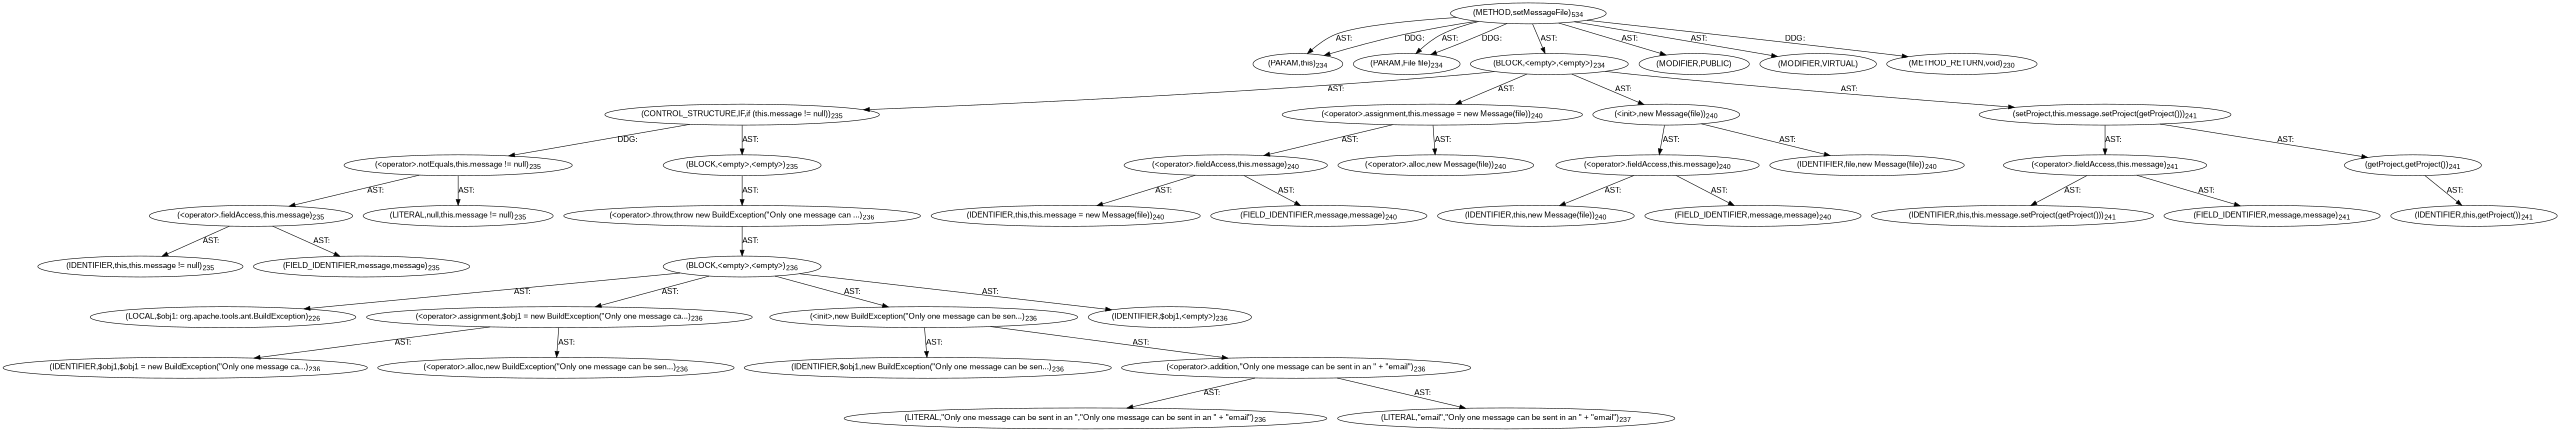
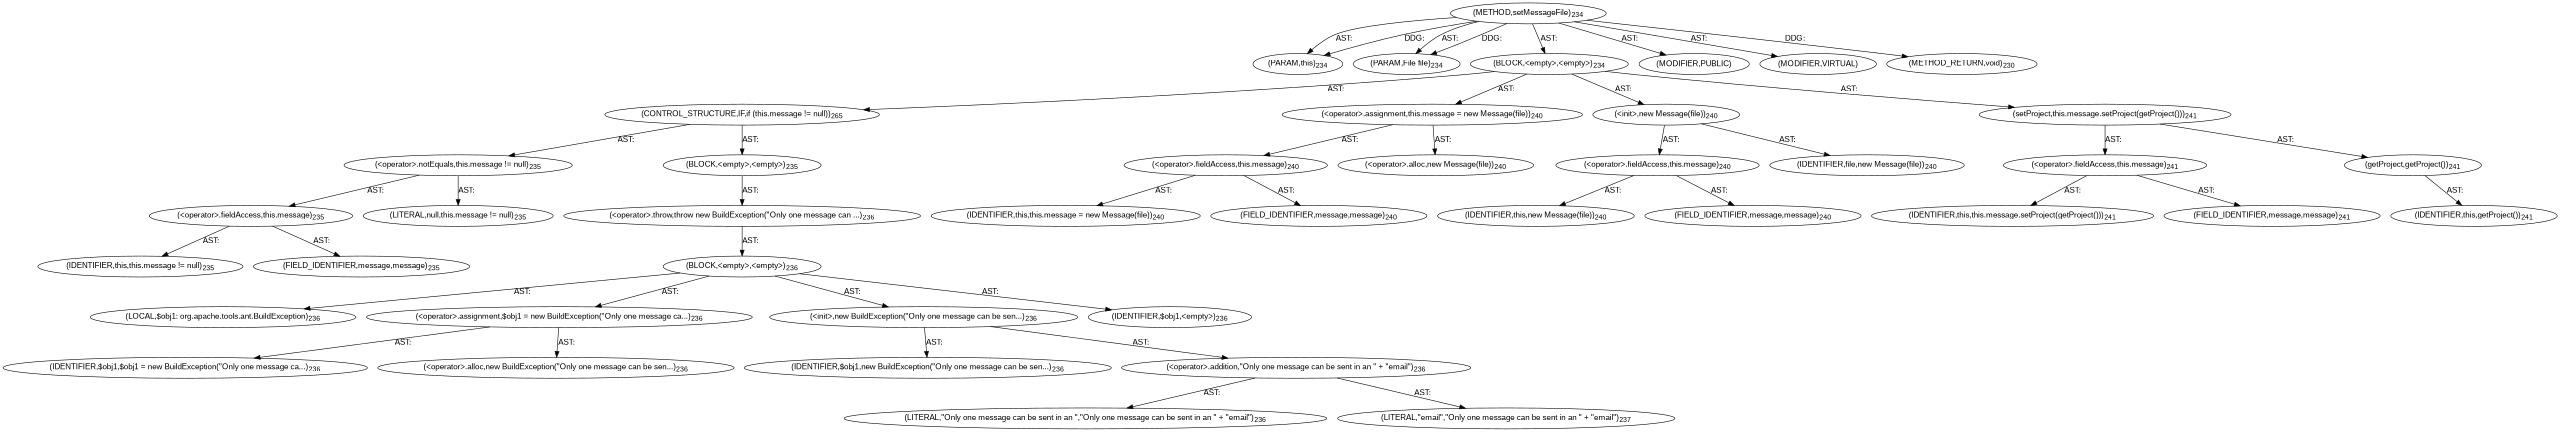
  digraph {
    fontname="Liberation Sans"
    node [fontname="Liberation Sans"]
    edge [fontname="Liberation Sans"]
-   n1 [label=<(METHOD,setMessageFile)<SUB>534</SUB>>]
+   n1 [label=<(METHOD,setMessageFile)<SUB>234</SUB>>]
    n2 [label=<(PARAM,this)<SUB>234</SUB>>]
    n3 [label=<(PARAM,File file)<SUB>234</SUB>>]
    n4 [label=<(BLOCK,&lt;empty&gt;,&lt;empty&gt;)<SUB>234</SUB>>]
    n5 [label=<(MODIFIER,PUBLIC)>]
    n6 [label=<(MODIFIER,VIRTUAL)>]
    n7 [label=<(METHOD_RETURN,void)<SUB>230</SUB>>]
-   n8 [label=<(CONTROL_STRUCTURE,IF,if (this.message != null))<SUB>235</SUB>>]
+   n8 [label=<(CONTROL_STRUCTURE,IF,if (this.message != null))<SUB>265</SUB>>]
    n9 [label=<(&lt;operator&gt;.assignment,this.message = new Message(file))<SUB>240</SUB>>]
    n10 [label=<(&lt;init&gt;,new Message(file))<SUB>240</SUB>>]
    n11 [label=<(setProject,this.message.setProject(getProject()))<SUB>241</SUB>>]
    n12 [label=<(&lt;operator&gt;.notEquals,this.message != null)<SUB>235</SUB>>]
    n13 [label=<(BLOCK,&lt;empty&gt;,&lt;empty&gt;)<SUB>235</SUB>>]
    n14 [label=<(&lt;operator&gt;.fieldAccess,this.message)<SUB>240</SUB>>]
    n15 [label=<(&lt;operator&gt;.alloc,new Message(file))<SUB>240</SUB>>]
    n16 [label=<(&lt;operator&gt;.fieldAccess,this.message)<SUB>240</SUB>>]
    n17 [label=<(IDENTIFIER,file,new Message(file))<SUB>240</SUB>>]
    n18 [label=<(&lt;operator&gt;.fieldAccess,this.message)<SUB>241</SUB>>]
    n19 [label=<(getProject,getProject())<SUB>241</SUB>>]
    n20 [label=<(&lt;operator&gt;.fieldAccess,this.message)<SUB>235</SUB>>]
    n21 [label=<(LITERAL,null,this.message != null)<SUB>235</SUB>>]
    n22 [label=<(&lt;operator&gt;.throw,throw new BuildException(&quot;Only one message can ...)<SUB>236</SUB>>]
    n23 [label=<(IDENTIFIER,this,this.message != null)<SUB>235</SUB>>]
    n24 [label=<(FIELD_IDENTIFIER,message,message)<SUB>235</SUB>>]
    n25 [label=<(BLOCK,&lt;empty&gt;,&lt;empty&gt;)<SUB>236</SUB>>]
-   n26 [label=<(LOCAL,$obj1: org.apache.tools.ant.BuildException)<SUB>226</SUB>>]
+   n26 [label=<(LOCAL,$obj1: org.apache.tools.ant.BuildException)<SUB>236</SUB>>]
    n27 [label=<(&lt;operator&gt;.assignment,$obj1 = new BuildException(&quot;Only one message ca...)<SUB>236</SUB>>]
    n28 [label=<(&lt;init&gt;,new BuildException(&quot;Only one message can be sen...)<SUB>236</SUB>>]
    n29 [label=<(IDENTIFIER,$obj1,&lt;empty&gt;)<SUB>236</SUB>>]
    n30 [label=<(IDENTIFIER,$obj1,$obj1 = new BuildException(&quot;Only one message ca...)<SUB>236</SUB>>]
    n31 [label=<(&lt;operator&gt;.alloc,new BuildException(&quot;Only one message can be sen...)<SUB>236</SUB>>]
    n32 [label=<(IDENTIFIER,$obj1,new BuildException(&quot;Only one message can be sen...)<SUB>236</SUB>>]
    n33 [label=<(&lt;operator&gt;.addition,&quot;Only one message can be sent in an &quot; + &quot;email&quot;)<SUB>236</SUB>>]
    n34 [label=<(LITERAL,&quot;Only one message can be sent in an &quot;,&quot;Only one message can be sent in an &quot; + &quot;email&quot;)<SUB>236</SUB>>]
    n35 [label=<(LITERAL,&quot;email&quot;,&quot;Only one message can be sent in an &quot; + &quot;email&quot;)<SUB>237</SUB>>]
    n36 [label=<(IDENTIFIER,this,this.message = new Message(file))<SUB>240</SUB>>]
    n37 [label=<(FIELD_IDENTIFIER,message,message)<SUB>240</SUB>>]
    n38 [label=<(IDENTIFIER,this,new Message(file))<SUB>240</SUB>>]
    n39 [label=<(FIELD_IDENTIFIER,message,message)<SUB>240</SUB>>]
    n40 [label=<(IDENTIFIER,this,this.message.setProject(getProject()))<SUB>241</SUB>>]
    n41 [label=<(FIELD_IDENTIFIER,message,message)<SUB>241</SUB>>]
    n42 [label=<(IDENTIFIER,this,getProject())<SUB>241</SUB>>]
    n1 -> n2 [label="AST: "]
    n1 -> n2 [label="DDG: "]
    n1 -> n3 [label="AST: "]
    n1 -> n3 [label="DDG: "]
    n1 -> n4 [label="AST: "]
    n1 -> n5 [label="AST: "]
    n1 -> n6 [label="AST: "]
    n1 -> n7 [label="DDG: "]
    n4 -> n8 [label="AST: "]
    n4 -> n9 [label="AST: "]
    n4 -> n10 [label="AST: "]
    n4 -> n11 [label="AST: "]
-   n8 -> n12 [label="DDG: "]
+   n8 -> n12 [label="AST: "]
    n8 -> n13 [label="AST: "]
    n9 -> n14 [label="AST: "]
    n9 -> n15 [label="AST: "]
    n10 -> n16 [label="AST: "]
    n10 -> n17 [label="AST: "]
    n11 -> n18 [label="AST: "]
    n11 -> n19 [label="AST: "]
    n12 -> n20 [label="AST: "]
    n12 -> n21 [label="AST: "]
    n13 -> n22 [label="AST: "]
    n14 -> n36 [label="AST: "]
    n14 -> n37 [label="AST: "]
    n16 -> n38 [label="AST: "]
    n16 -> n39 [label="AST: "]
    n18 -> n40 [label="AST: "]
    n18 -> n41 [label="AST: "]
    n19 -> n42 [label="AST: "]
    n20 -> n23 [label="AST: "]
    n20 -> n24 [label="AST: "]
    n22 -> n25 [label="AST: "]
    n25 -> n26 [label="AST: "]
    n25 -> n27 [label="AST: "]
    n25 -> n28 [label="AST: "]
    n25 -> n29 [label="AST: "]
    n27 -> n30 [label="AST: "]
    n27 -> n31 [label="AST: "]
    n28 -> n32 [label="AST: "]
    n28 -> n33 [label="AST: "]
    n33 -> n34 [label="AST: "]
    n33 -> n35 [label="AST: "]
  }
